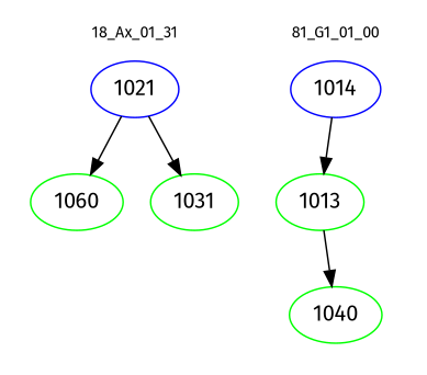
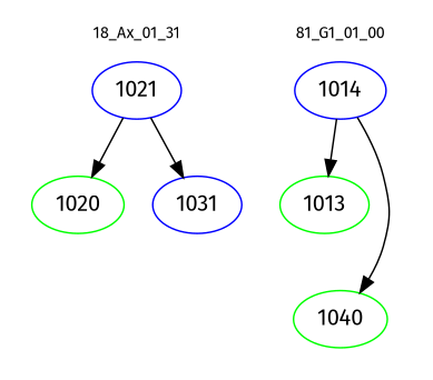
  digraph {
    fontname="Fira Sans"
    node [color=green fontname="Fira Sans"]
    edge [color=black fontname="Fira Sans"]
    n1 [color=blue label=1021]
-   n2 [label=1060]
-   n3 [label=1031]
+   n2 [label=1020]
+   n3 [color=blue label=1031]
    n4 [color=blue label=1014]
    n5 [label=1013]
    n6 [label=1040]
    subgraph cluster_1 {
      color=white
      fontsize=10
      label="18_Ax_01_31"
      n1
      n2
      n3
    }
    subgraph cluster_2 {
      color=white
      fontsize=10
      label="81_G1_01_00"
      n4
      n5
      n6
    }
    n1 -> n2
    n1 -> n3
    n4 -> n5
-   n5 -> n6
+   n4 -> n6
  }
